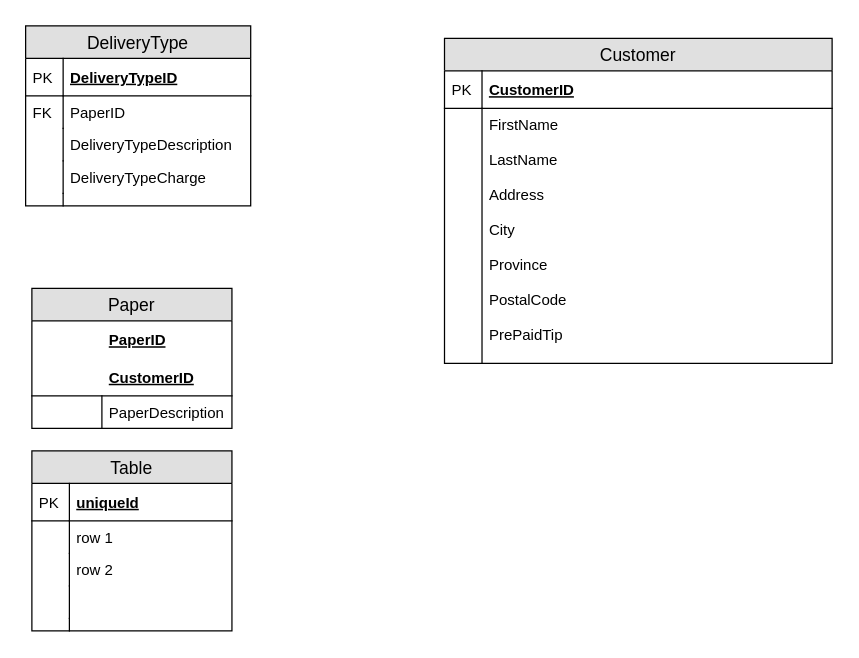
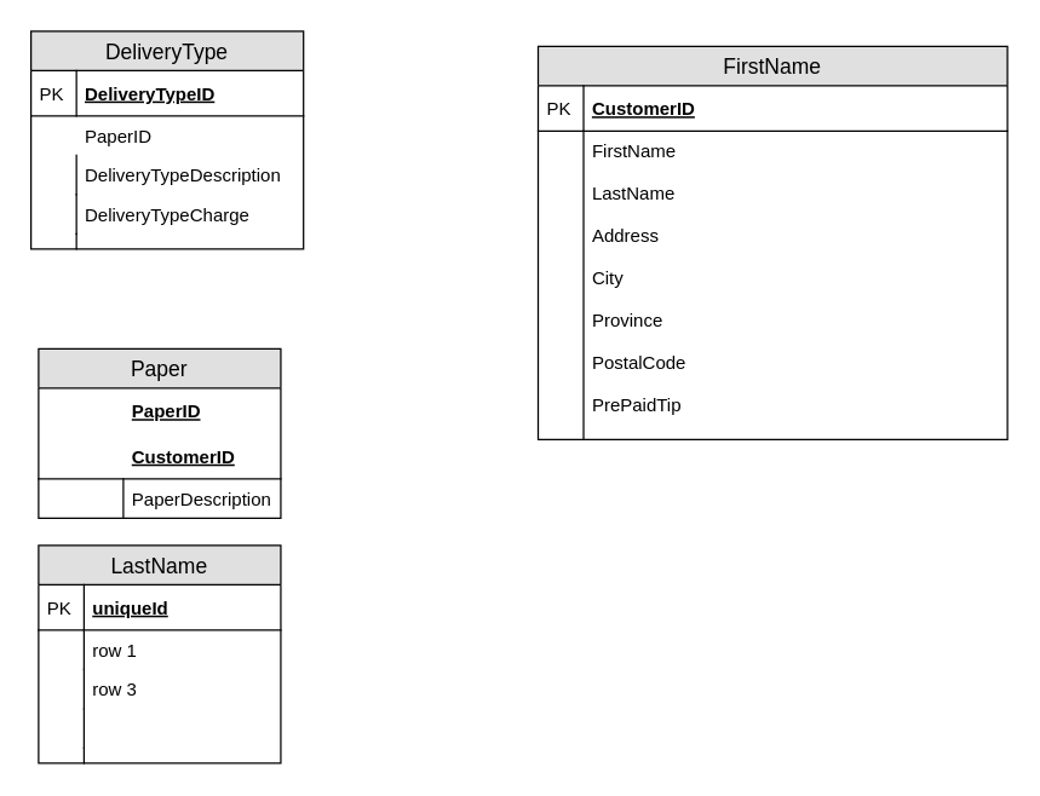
  <mxCell id="0" />
  <mxCell id="1" parent="0" />
  <mxCell id="2" value="DeliveryType" style="swimlane;fontStyle=0;childLayout=stackLayout;horizontal=1;startSize=26;fillColor=#e0e0e0;horizontalStack=0;resizeParent=1;resizeParentMax=0;resizeLast=0;collapsible=1;marginBottom=0;swimlaneFillColor=#ffffff;align=center;fontSize=14;" vertex="1" parent="1"><mxGeometry x="20" y="20" width="180" height="144" as="geometry" /></mxCell>
  <mxCell id="3" value="DeliveryTypeID" style="shape=partialRectangle;top=0;left=0;right=0;bottom=1;align=left;verticalAlign=middle;fillColor=none;spacingLeft=34;spacingRight=4;overflow=hidden;rotatable=0;points=[[0,0.5],[1,0.5]];portConstraint=eastwest;dropTarget=0;fontStyle=5;fontSize=12;" vertex="1" parent="2"><mxGeometry y="26" width="180" height="30" as="geometry" /></mxCell>
  <mxCell id="4" value="PK" style="shape=partialRectangle;top=0;left=0;bottom=0;fillColor=none;align=left;verticalAlign=middle;spacingLeft=4;spacingRight=4;overflow=hidden;rotatable=0;points=[];portConstraint=eastwest;part=1;fontSize=12;" vertex="1" connectable="0" parent="3"><mxGeometry width="30" height="30" as="geometry" /></mxCell>
  <mxCell id="5" value="PaperID" style="shape=partialRectangle;top=0;left=0;right=0;bottom=0;align=left;verticalAlign=top;fillColor=none;spacingLeft=34;spacingRight=4;overflow=hidden;rotatable=0;points=[[0,0.5],[1,0.5]];portConstraint=eastwest;dropTarget=0;fontSize=12;" vertex="1" parent="2"><mxGeometry y="56" width="180" height="26" as="geometry" /></mxCell>
- <mxCell id="6" value="FK" style="shape=partialRectangle;top=0;left=0;bottom=0;fillColor=none;align=left;verticalAlign=top;spacingLeft=4;spacingRight=4;overflow=hidden;rotatable=0;points=[];portConstraint=eastwest;part=1;fontSize=12;" vertex="1" connectable="0" parent="5"><mxGeometry width="30" height="26" as="geometry" /></mxCell>
  <mxCell id="7" value="DeliveryTypeDescription" style="shape=partialRectangle;top=0;left=0;right=0;bottom=0;align=left;verticalAlign=top;fillColor=none;spacingLeft=34;spacingRight=4;overflow=hidden;rotatable=0;points=[[0,0.5],[1,0.5]];portConstraint=eastwest;dropTarget=0;fontSize=12;" vertex="1" parent="2"><mxGeometry y="82" width="180" height="26" as="geometry" /></mxCell>
  <mxCell id="8" value="" style="shape=partialRectangle;top=0;left=0;bottom=0;fillColor=none;align=left;verticalAlign=top;spacingLeft=4;spacingRight=4;overflow=hidden;rotatable=0;points=[];portConstraint=eastwest;part=1;fontSize=12;" vertex="1" connectable="0" parent="7"><mxGeometry width="30" height="26" as="geometry" /></mxCell>
  <mxCell id="9" value="DeliveryTypeCharge" style="shape=partialRectangle;top=0;left=0;right=0;bottom=0;align=left;verticalAlign=top;fillColor=none;spacingLeft=34;spacingRight=4;overflow=hidden;rotatable=0;points=[[0,0.5],[1,0.5]];portConstraint=eastwest;dropTarget=0;fontSize=12;" vertex="1" parent="2"><mxGeometry y="108" width="180" height="26" as="geometry" /></mxCell>
  <mxCell id="10" value="" style="shape=partialRectangle;top=0;left=0;bottom=0;fillColor=none;align=left;verticalAlign=top;spacingLeft=4;spacingRight=4;overflow=hidden;rotatable=0;points=[];portConstraint=eastwest;part=1;fontSize=12;" vertex="1" connectable="0" parent="9"><mxGeometry width="30" height="26" as="geometry" /></mxCell>
  <mxCell id="11" value="" style="shape=partialRectangle;top=0;left=0;right=0;bottom=0;align=left;verticalAlign=top;fillColor=none;spacingLeft=34;spacingRight=4;overflow=hidden;rotatable=0;points=[[0,0.5],[1,0.5]];portConstraint=eastwest;dropTarget=0;fontSize=12;" vertex="1" parent="2"><mxGeometry y="134" width="180" height="10" as="geometry" /></mxCell>
  <mxCell id="12" value="" style="shape=partialRectangle;top=0;left=0;bottom=0;fillColor=none;align=left;verticalAlign=top;spacingLeft=4;spacingRight=4;overflow=hidden;rotatable=0;points=[];portConstraint=eastwest;part=1;fontSize=12;" vertex="1" connectable="0" parent="11"><mxGeometry width="30" height="10" as="geometry" /></mxCell>
  <mxCell id="13" value="Paper" style="swimlane;fontStyle=0;childLayout=stackLayout;horizontal=1;startSize=26;fillColor=#e0e0e0;horizontalStack=0;resizeParent=1;resizeParentMax=0;resizeLast=0;collapsible=1;marginBottom=0;swimlaneFillColor=#ffffff;align=center;fontSize=14;" vertex="1" parent="1"><mxGeometry x="25" y="230" width="160" height="112" as="geometry" /></mxCell>
  <mxCell id="14" value="PaperID" style="shape=partialRectangle;top=0;left=0;right=0;bottom=0;align=left;verticalAlign=middle;fillColor=none;spacingLeft=60;spacingRight=4;overflow=hidden;rotatable=0;points=[[0,0.5],[1,0.5]];portConstraint=eastwest;dropTarget=0;fontStyle=5;fontSize=12;" vertex="1" parent="13"><mxGeometry y="26" width="160" height="30" as="geometry" /></mxCell>
  <mxCell id="15" value="CustomerID" style="shape=partialRectangle;top=0;left=0;right=0;bottom=1;align=left;verticalAlign=middle;fillColor=none;spacingLeft=60;spacingRight=4;overflow=hidden;rotatable=0;points=[[0,0.5],[1,0.5]];portConstraint=eastwest;dropTarget=0;fontStyle=5;fontSize=12;" vertex="1" parent="13"><mxGeometry y="56" width="160" height="30" as="geometry" /></mxCell>
  <mxCell id="16" value="PaperDescription" style="shape=partialRectangle;top=0;left=0;right=0;bottom=0;align=left;verticalAlign=top;fillColor=none;spacingLeft=60;spacingRight=4;overflow=hidden;rotatable=0;points=[[0,0.5],[1,0.5]];portConstraint=eastwest;dropTarget=0;fontSize=12;" vertex="1" parent="13"><mxGeometry y="86" width="160" height="26" as="geometry" /></mxCell>
  <mxCell id="17" value="" style="shape=partialRectangle;top=0;left=0;bottom=0;fillColor=none;align=left;verticalAlign=top;spacingLeft=4;spacingRight=4;overflow=hidden;rotatable=0;points=[];portConstraint=eastwest;part=1;fontSize=12;" vertex="1" connectable="0" parent="16"><mxGeometry width="56" height="26" as="geometry" /></mxCell>
- <mxCell id="18" value="Table" style="swimlane;fontStyle=0;childLayout=stackLayout;horizontal=1;startSize=26;fillColor=#e0e0e0;horizontalStack=0;resizeParent=1;resizeParentMax=0;resizeLast=0;collapsible=1;marginBottom=0;swimlaneFillColor=#ffffff;align=center;fontSize=14;" vertex="1" parent="1"><mxGeometry x="25" y="360" width="160" height="144" as="geometry" /></mxCell>
+ <mxCell id="18" value="LastName" style="swimlane;fontStyle=0;childLayout=stackLayout;horizontal=1;startSize=26;fillColor=#e0e0e0;horizontalStack=0;resizeParent=1;resizeParentMax=0;resizeLast=0;collapsible=1;marginBottom=0;swimlaneFillColor=#ffffff;align=center;fontSize=14;" vertex="1" parent="1"><mxGeometry x="25" y="360" width="160" height="144" as="geometry" /></mxCell>
  <mxCell id="19" value="uniqueId" style="shape=partialRectangle;top=0;left=0;right=0;bottom=1;align=left;verticalAlign=middle;fillColor=none;spacingLeft=34;spacingRight=4;overflow=hidden;rotatable=0;points=[[0,0.5],[1,0.5]];portConstraint=eastwest;dropTarget=0;fontStyle=5;fontSize=12;" vertex="1" parent="18"><mxGeometry y="26" width="160" height="30" as="geometry" /></mxCell>
  <mxCell id="20" value="PK" style="shape=partialRectangle;top=0;left=0;bottom=0;fillColor=none;align=left;verticalAlign=middle;spacingLeft=4;spacingRight=4;overflow=hidden;rotatable=0;points=[];portConstraint=eastwest;part=1;fontSize=12;" vertex="1" connectable="0" parent="19"><mxGeometry width="30" height="30" as="geometry" /></mxCell>
  <mxCell id="21" value="row 1" style="shape=partialRectangle;top=0;left=0;right=0;bottom=0;align=left;verticalAlign=top;fillColor=none;spacingLeft=34;spacingRight=4;overflow=hidden;rotatable=0;points=[[0,0.5],[1,0.5]];portConstraint=eastwest;dropTarget=0;fontSize=12;" vertex="1" parent="18"><mxGeometry y="56" width="160" height="26" as="geometry" /></mxCell>
  <mxCell id="22" value="" style="shape=partialRectangle;top=0;left=0;bottom=0;fillColor=none;align=left;verticalAlign=top;spacingLeft=4;spacingRight=4;overflow=hidden;rotatable=0;points=[];portConstraint=eastwest;part=1;fontSize=12;" vertex="1" connectable="0" parent="21"><mxGeometry width="30" height="26" as="geometry" /></mxCell>
- <mxCell id="23" value="row 2" style="shape=partialRectangle;top=0;left=0;right=0;bottom=0;align=left;verticalAlign=top;fillColor=none;spacingLeft=34;spacingRight=4;overflow=hidden;rotatable=0;points=[[0,0.5],[1,0.5]];portConstraint=eastwest;dropTarget=0;fontSize=12;" vertex="1" parent="18"><mxGeometry y="82" width="160" height="26" as="geometry" /></mxCell>
+ <mxCell id="23" value="row 3" style="shape=partialRectangle;top=0;left=0;right=0;bottom=0;align=left;verticalAlign=top;fillColor=none;spacingLeft=34;spacingRight=4;overflow=hidden;rotatable=0;points=[[0,0.5],[1,0.5]];portConstraint=eastwest;dropTarget=0;fontSize=12;" vertex="1" parent="18"><mxGeometry y="82" width="160" height="26" as="geometry" /></mxCell>
  <mxCell id="24" value="" style="shape=partialRectangle;top=0;left=0;bottom=0;fillColor=none;align=left;verticalAlign=top;spacingLeft=4;spacingRight=4;overflow=hidden;rotatable=0;points=[];portConstraint=eastwest;part=1;fontSize=12;" vertex="1" connectable="0" parent="23"><mxGeometry width="30" height="26" as="geometry" /></mxCell>
  <mxCell id="25" value="&#10;&#10;&#10;&#10;&#10;&#10;&#10;" style="shape=partialRectangle;top=0;left=0;right=0;bottom=0;align=left;verticalAlign=top;fillColor=none;spacingLeft=34;spacingRight=4;overflow=hidden;rotatable=0;points=[[0,0.5],[1,0.5]];portConstraint=eastwest;dropTarget=0;fontSize=12;" vertex="1" parent="18"><mxGeometry y="108" width="160" height="26" as="geometry" /></mxCell>
  <mxCell id="26" value="" style="shape=partialRectangle;top=0;left=0;bottom=0;fillColor=none;align=left;verticalAlign=top;spacingLeft=4;spacingRight=4;overflow=hidden;rotatable=0;points=[];portConstraint=eastwest;part=1;fontSize=12;" vertex="1" connectable="0" parent="25"><mxGeometry width="30" height="26" as="geometry" /></mxCell>
  <mxCell id="27" value="" style="shape=partialRectangle;top=0;left=0;right=0;bottom=0;align=left;verticalAlign=top;fillColor=none;spacingLeft=34;spacingRight=4;overflow=hidden;rotatable=0;points=[[0,0.5],[1,0.5]];portConstraint=eastwest;dropTarget=0;fontSize=12;" vertex="1" parent="18"><mxGeometry y="134" width="160" height="10" as="geometry" /></mxCell>
  <mxCell id="28" value="" style="shape=partialRectangle;top=0;left=0;bottom=0;fillColor=none;align=left;verticalAlign=top;spacingLeft=4;spacingRight=4;overflow=hidden;rotatable=0;points=[];portConstraint=eastwest;part=1;fontSize=12;" vertex="1" connectable="0" parent="27"><mxGeometry width="30" height="10" as="geometry" /></mxCell>
- <mxCell id="29" value="Customer" style="swimlane;fontStyle=0;childLayout=stackLayout;horizontal=1;startSize=26;fillColor=#e0e0e0;horizontalStack=0;resizeParent=1;resizeParentMax=0;resizeLast=0;collapsible=1;marginBottom=0;swimlaneFillColor=#ffffff;align=center;fontSize=14;" vertex="1" parent="1"><mxGeometry x="355" y="30" width="310" height="260" as="geometry" /></mxCell>
+ <mxCell id="29" value="FirstName" style="swimlane;fontStyle=0;childLayout=stackLayout;horizontal=1;startSize=26;fillColor=#e0e0e0;horizontalStack=0;resizeParent=1;resizeParentMax=0;resizeLast=0;collapsible=1;marginBottom=0;swimlaneFillColor=#ffffff;align=center;fontSize=14;" vertex="1" parent="1"><mxGeometry x="355" y="30" width="310" height="260" as="geometry" /></mxCell>
  <mxCell id="30" value="CustomerID" style="shape=partialRectangle;top=0;left=0;right=0;bottom=1;align=left;verticalAlign=middle;fillColor=none;spacingLeft=34;spacingRight=4;overflow=hidden;rotatable=0;points=[[0,0.5],[1,0.5]];portConstraint=eastwest;dropTarget=0;fontStyle=5;fontSize=12;" vertex="1" parent="29"><mxGeometry y="26" width="310" height="30" as="geometry" /></mxCell>
  <mxCell id="31" value="PK" style="shape=partialRectangle;top=0;left=0;bottom=0;fillColor=none;align=left;verticalAlign=middle;spacingLeft=4;spacingRight=4;overflow=hidden;rotatable=0;points=[];portConstraint=eastwest;part=1;fontSize=12;" vertex="1" connectable="0" parent="30"><mxGeometry width="30" height="30" as="geometry" /></mxCell>
  <mxCell id="32" value="FirstName&#10;&#10;LastName&#10;&#10;Address&#10;&#10;City&#10;&#10;Province&#10;&#10;PostalCode&#10;&#10;PrePaidTip" style="shape=partialRectangle;top=0;left=0;right=0;bottom=0;align=left;verticalAlign=top;fillColor=none;spacingLeft=34;spacingRight=4;overflow=hidden;rotatable=0;points=[[0,0.5],[1,0.5]];portConstraint=eastwest;dropTarget=0;fontSize=12;" vertex="1" parent="29"><mxGeometry y="56" width="310" height="204" as="geometry" /></mxCell>
  <mxCell id="33" value="" style="shape=partialRectangle;top=0;left=0;bottom=0;fillColor=none;align=left;verticalAlign=top;spacingLeft=4;spacingRight=4;overflow=hidden;rotatable=0;points=[];portConstraint=eastwest;part=1;fontSize=12;" vertex="1" connectable="0" parent="32"><mxGeometry width="30" height="204.0" as="geometry" /></mxCell>
